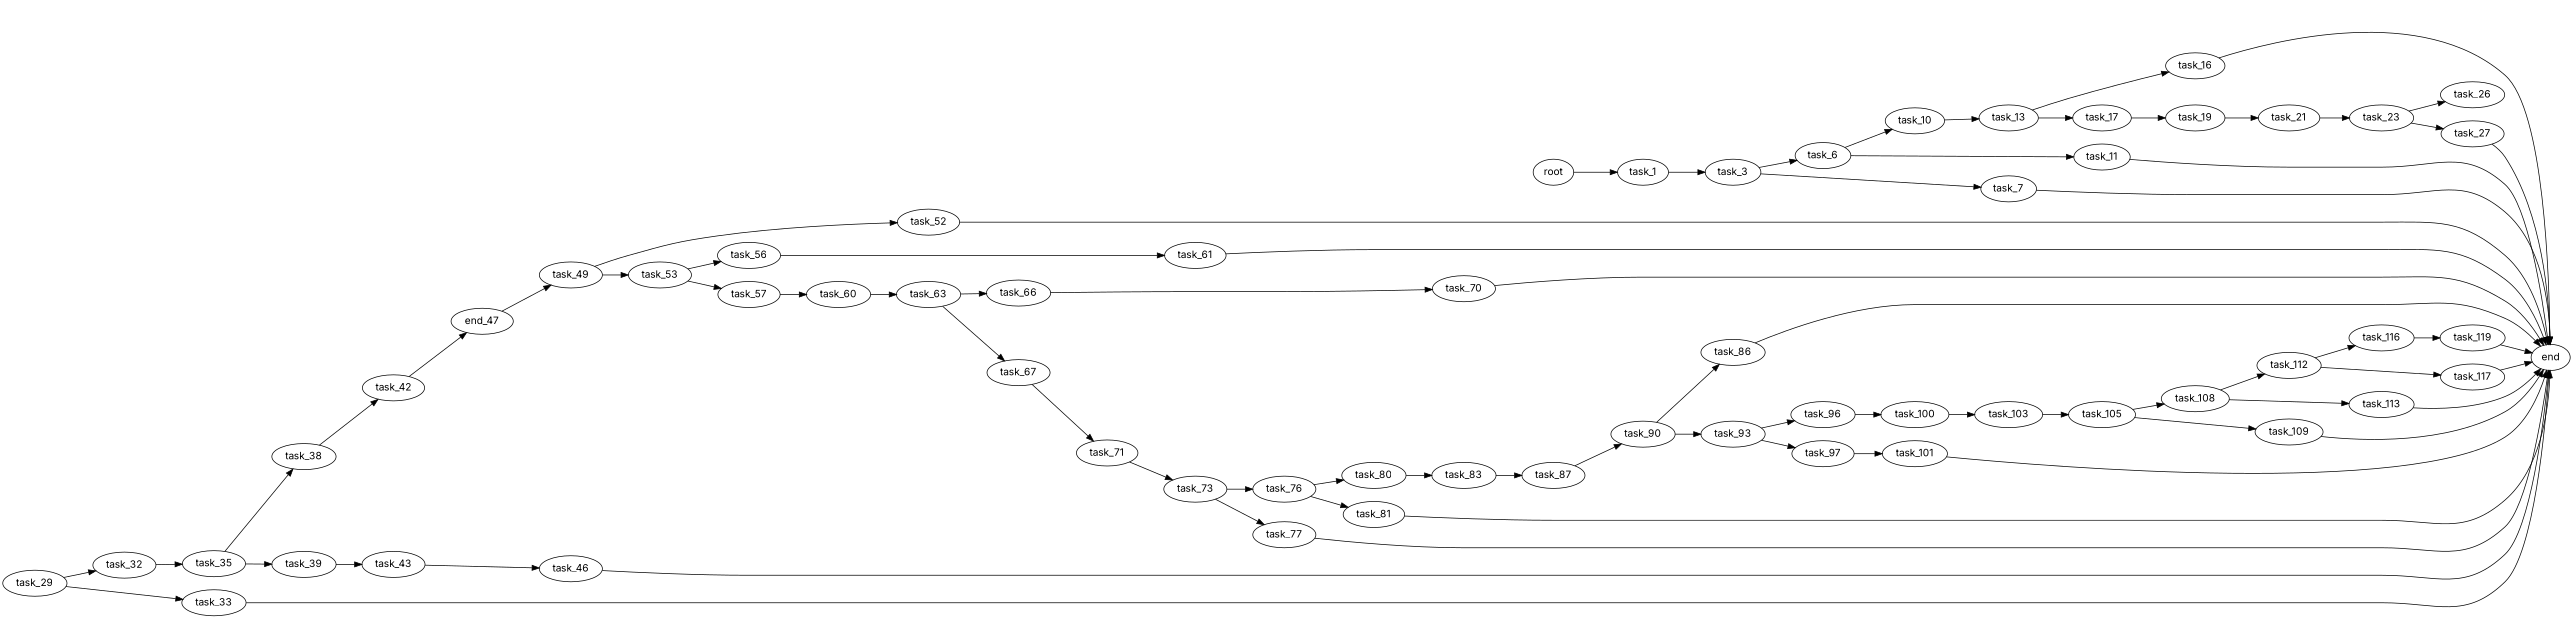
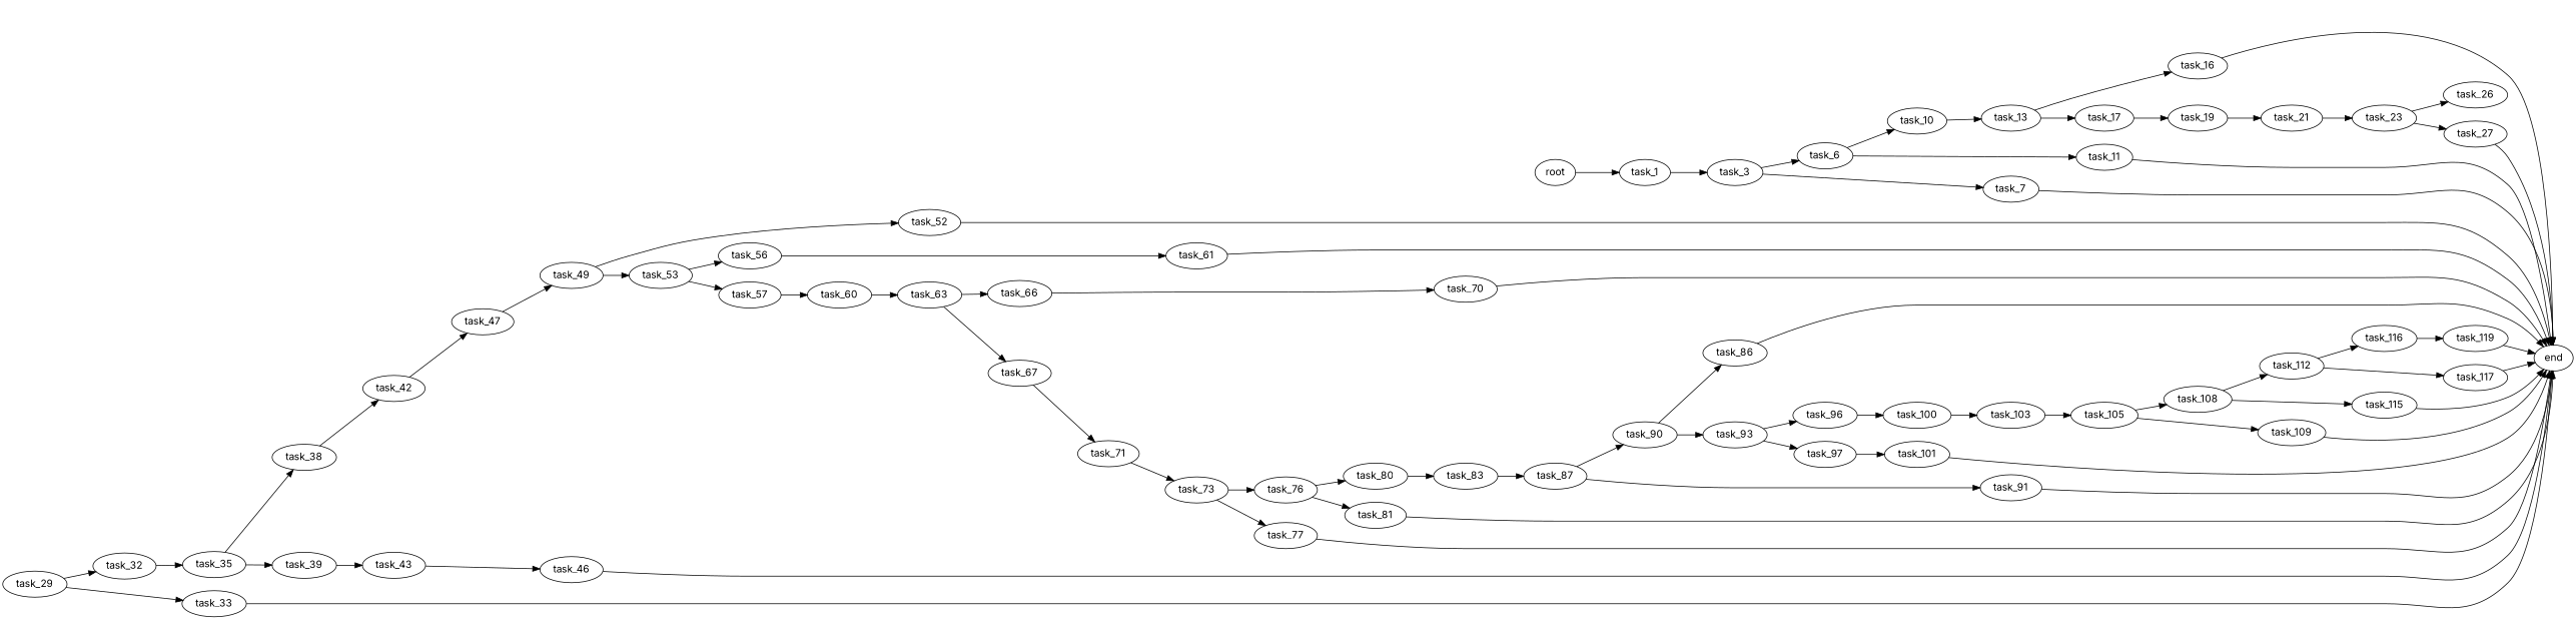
  digraph {
    fontname=Inter
    rankdir=LR
    node [fontname=Inter]
    edge [fontname=Inter]
    root
    task_1
    task_3
    task_6
    task_7
    task_10
    task_11
    end
    task_13
    task_16
    task_17
    task_19
    task_21
    task_23
    task_26
    task_27
    task_29
    task_32
    task_33
    task_35
    task_38
    task_39
    task_42
    task_43
-   task_47 [label=end_47]
+   task_47
    task_46
    task_49
    task_52
    task_53
    task_56
    task_57
    task_61
    task_60
    task_63
    task_66
    task_67
    task_70
    task_71
    task_73
    task_76
    task_77
    task_80
    task_81
    task_83
    task_87
    task_86
    task_90
+   task_91
    task_93
    task_96
    task_97
    task_100
    task_101
    task_103
    task_105
    task_108
    task_109
    task_112
-   task_113
+   task_113 [label=task_115]
    task_116
    task_117
    task_119
    root -> task_1
    task_1 -> task_3
    task_3 -> task_6
    task_3 -> task_7
    task_6 -> task_10
    task_6 -> task_11
    task_7 -> end
    task_10 -> task_13
    task_11 -> end
    task_13 -> task_16
    task_13 -> task_17
    task_16 -> end
    task_17 -> task_19
    task_19 -> task_21
    task_21 -> task_23
    task_23 -> task_26
    task_23 -> task_27
    task_27 -> end
    task_29 -> task_32
    task_29 -> task_33
    task_32 -> task_35
    task_33 -> end
    task_35 -> task_38
    task_35 -> task_39
    task_38 -> task_42
    task_39 -> task_43
    task_42 -> task_47
    task_43 -> task_46
    task_47 -> task_49
    task_46 -> end
    task_49 -> task_52
    task_49 -> task_53
    task_52 -> end
    task_53 -> task_56
    task_53 -> task_57
    task_56 -> task_61
    task_57 -> task_60
    task_61 -> end
    task_60 -> task_63
    task_63 -> task_66
    task_63 -> task_67
    task_66 -> task_70
    task_67 -> task_71
    task_70 -> end
    task_71 -> task_73
    task_73 -> task_76
    task_73 -> task_77
    task_76 -> task_80
    task_76 -> task_81
    task_77 -> end
    task_80 -> task_83
    task_81 -> end
    task_83 -> task_87
    task_87 -> task_90
+   task_87 -> task_91
    task_86 -> end
    task_90 -> task_86
    task_90 -> task_93
+   task_91 -> end
    task_93 -> task_96
    task_93 -> task_97
    task_96 -> task_100
    task_97 -> task_101
    task_100 -> task_103
    task_101 -> end
    task_103 -> task_105
    task_105 -> task_108
    task_105 -> task_109
    task_108 -> task_112
    task_108 -> task_113
    task_109 -> end
    task_112 -> task_116
    task_112 -> task_117
    task_113 -> end
    task_116 -> task_119
    task_117 -> end
    task_119 -> end
  }
